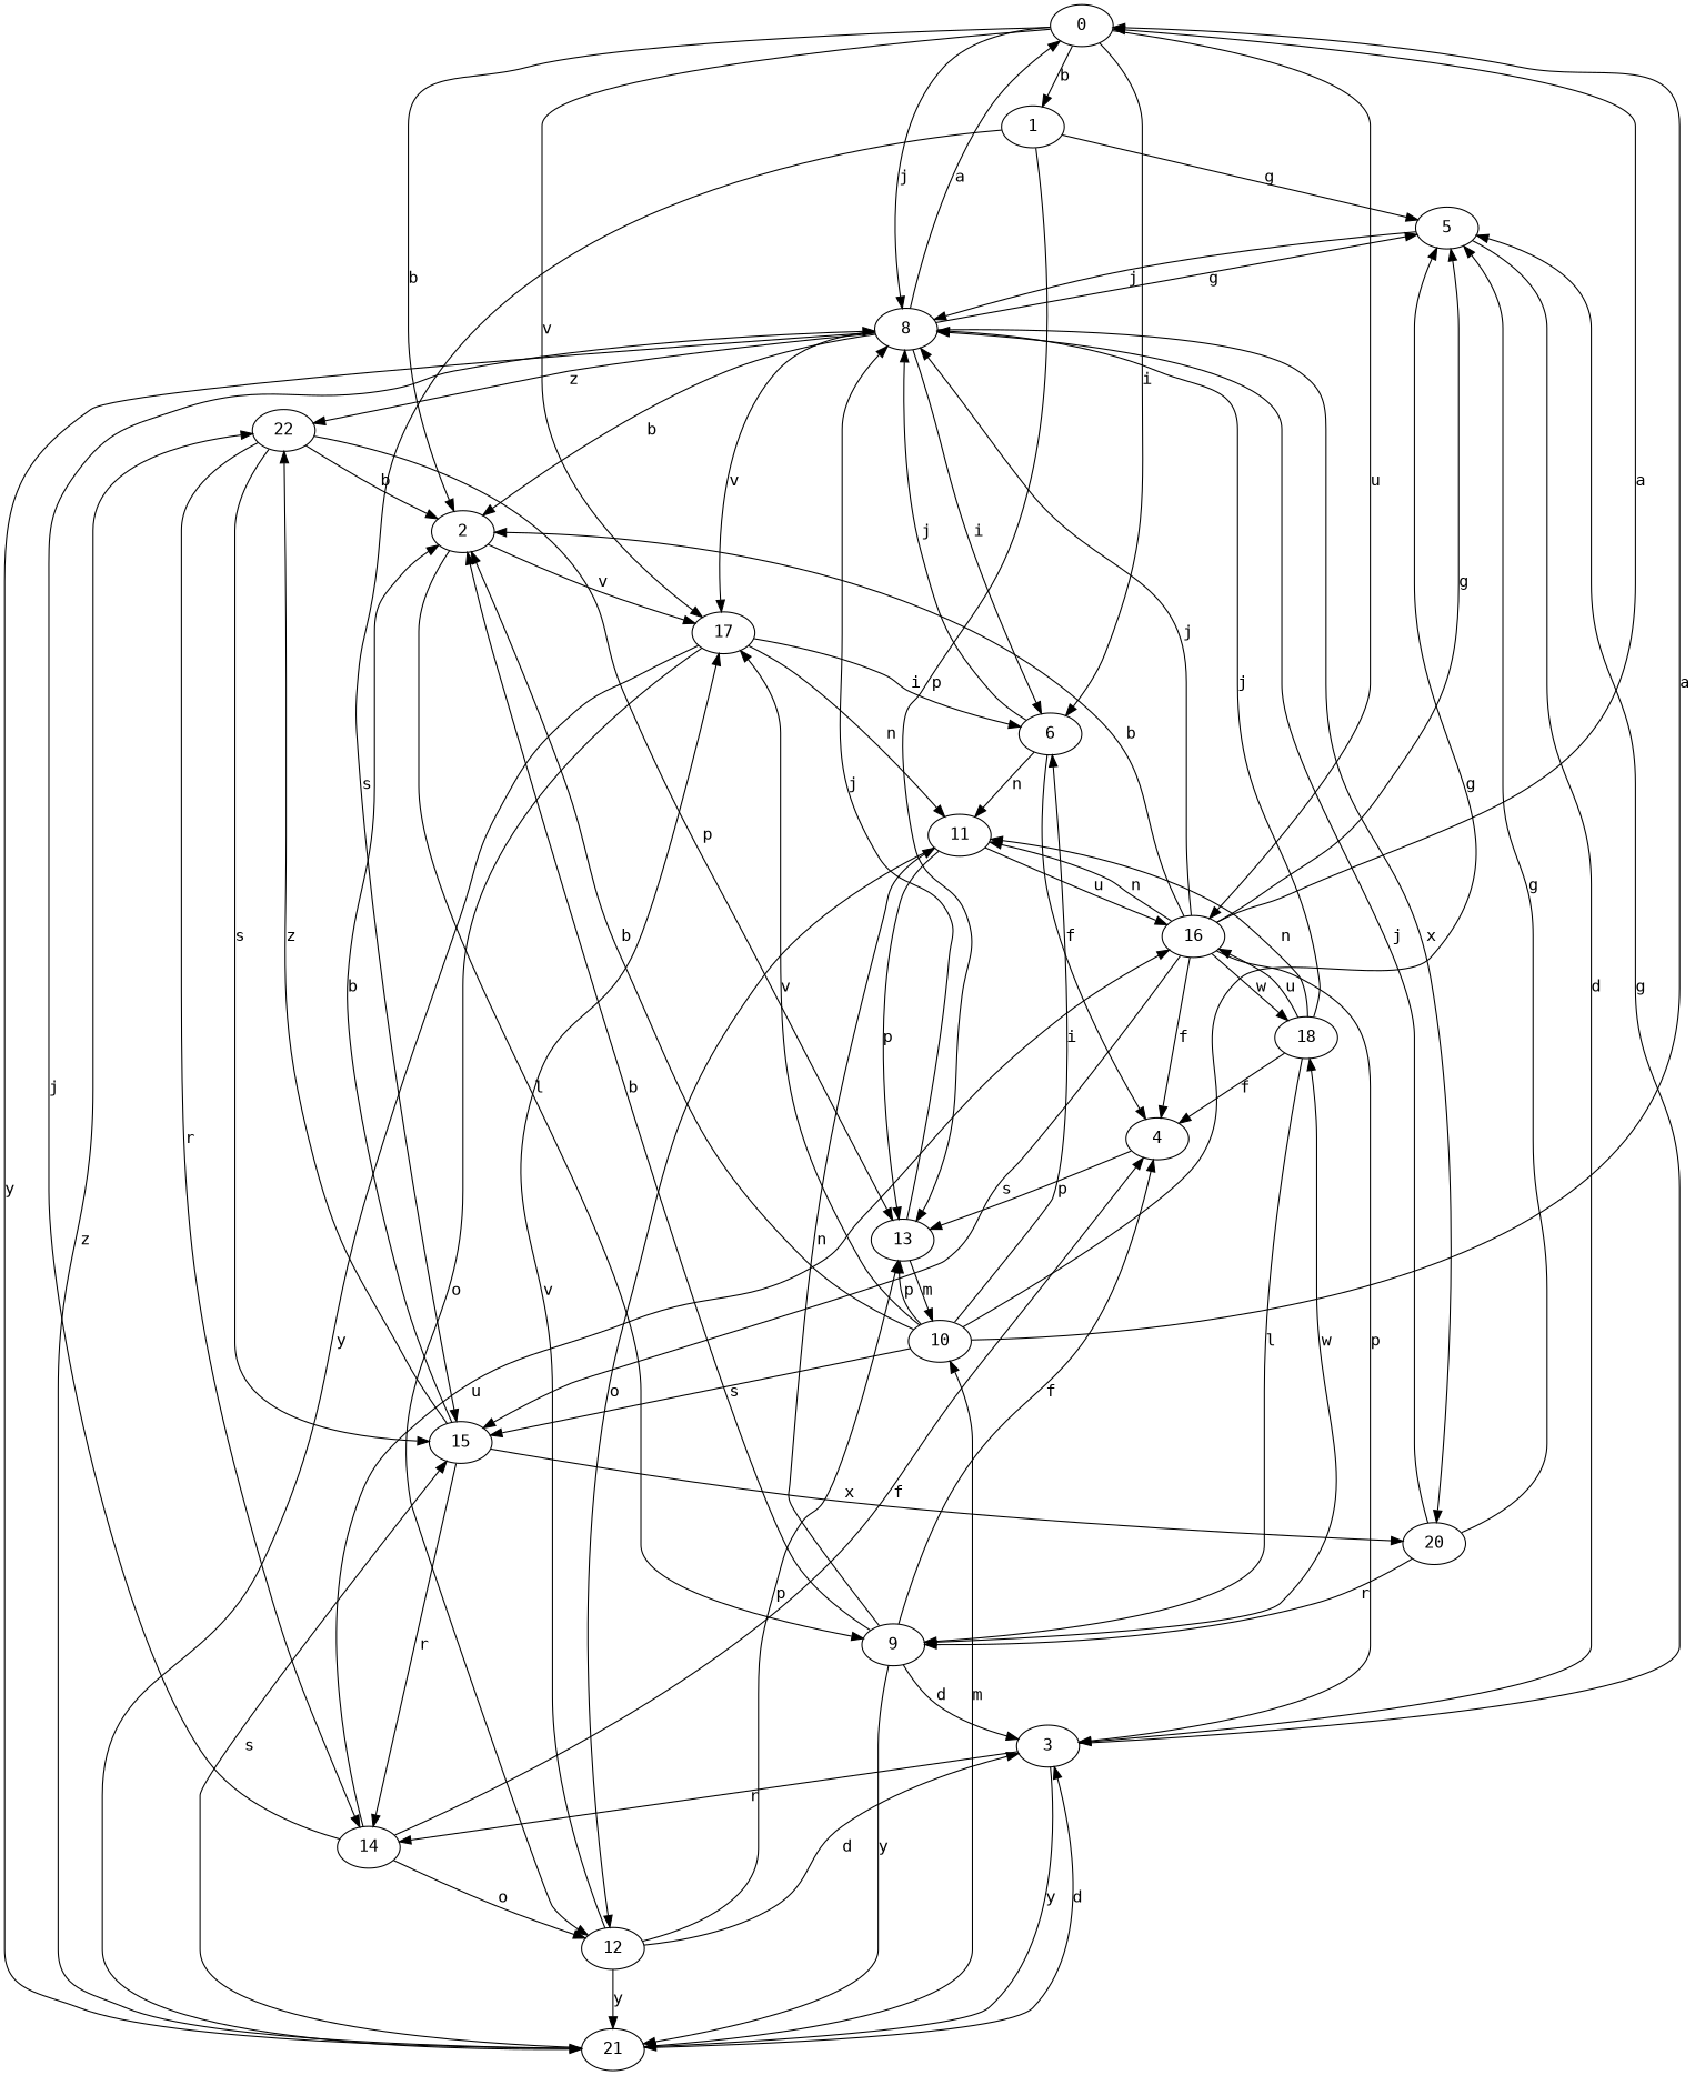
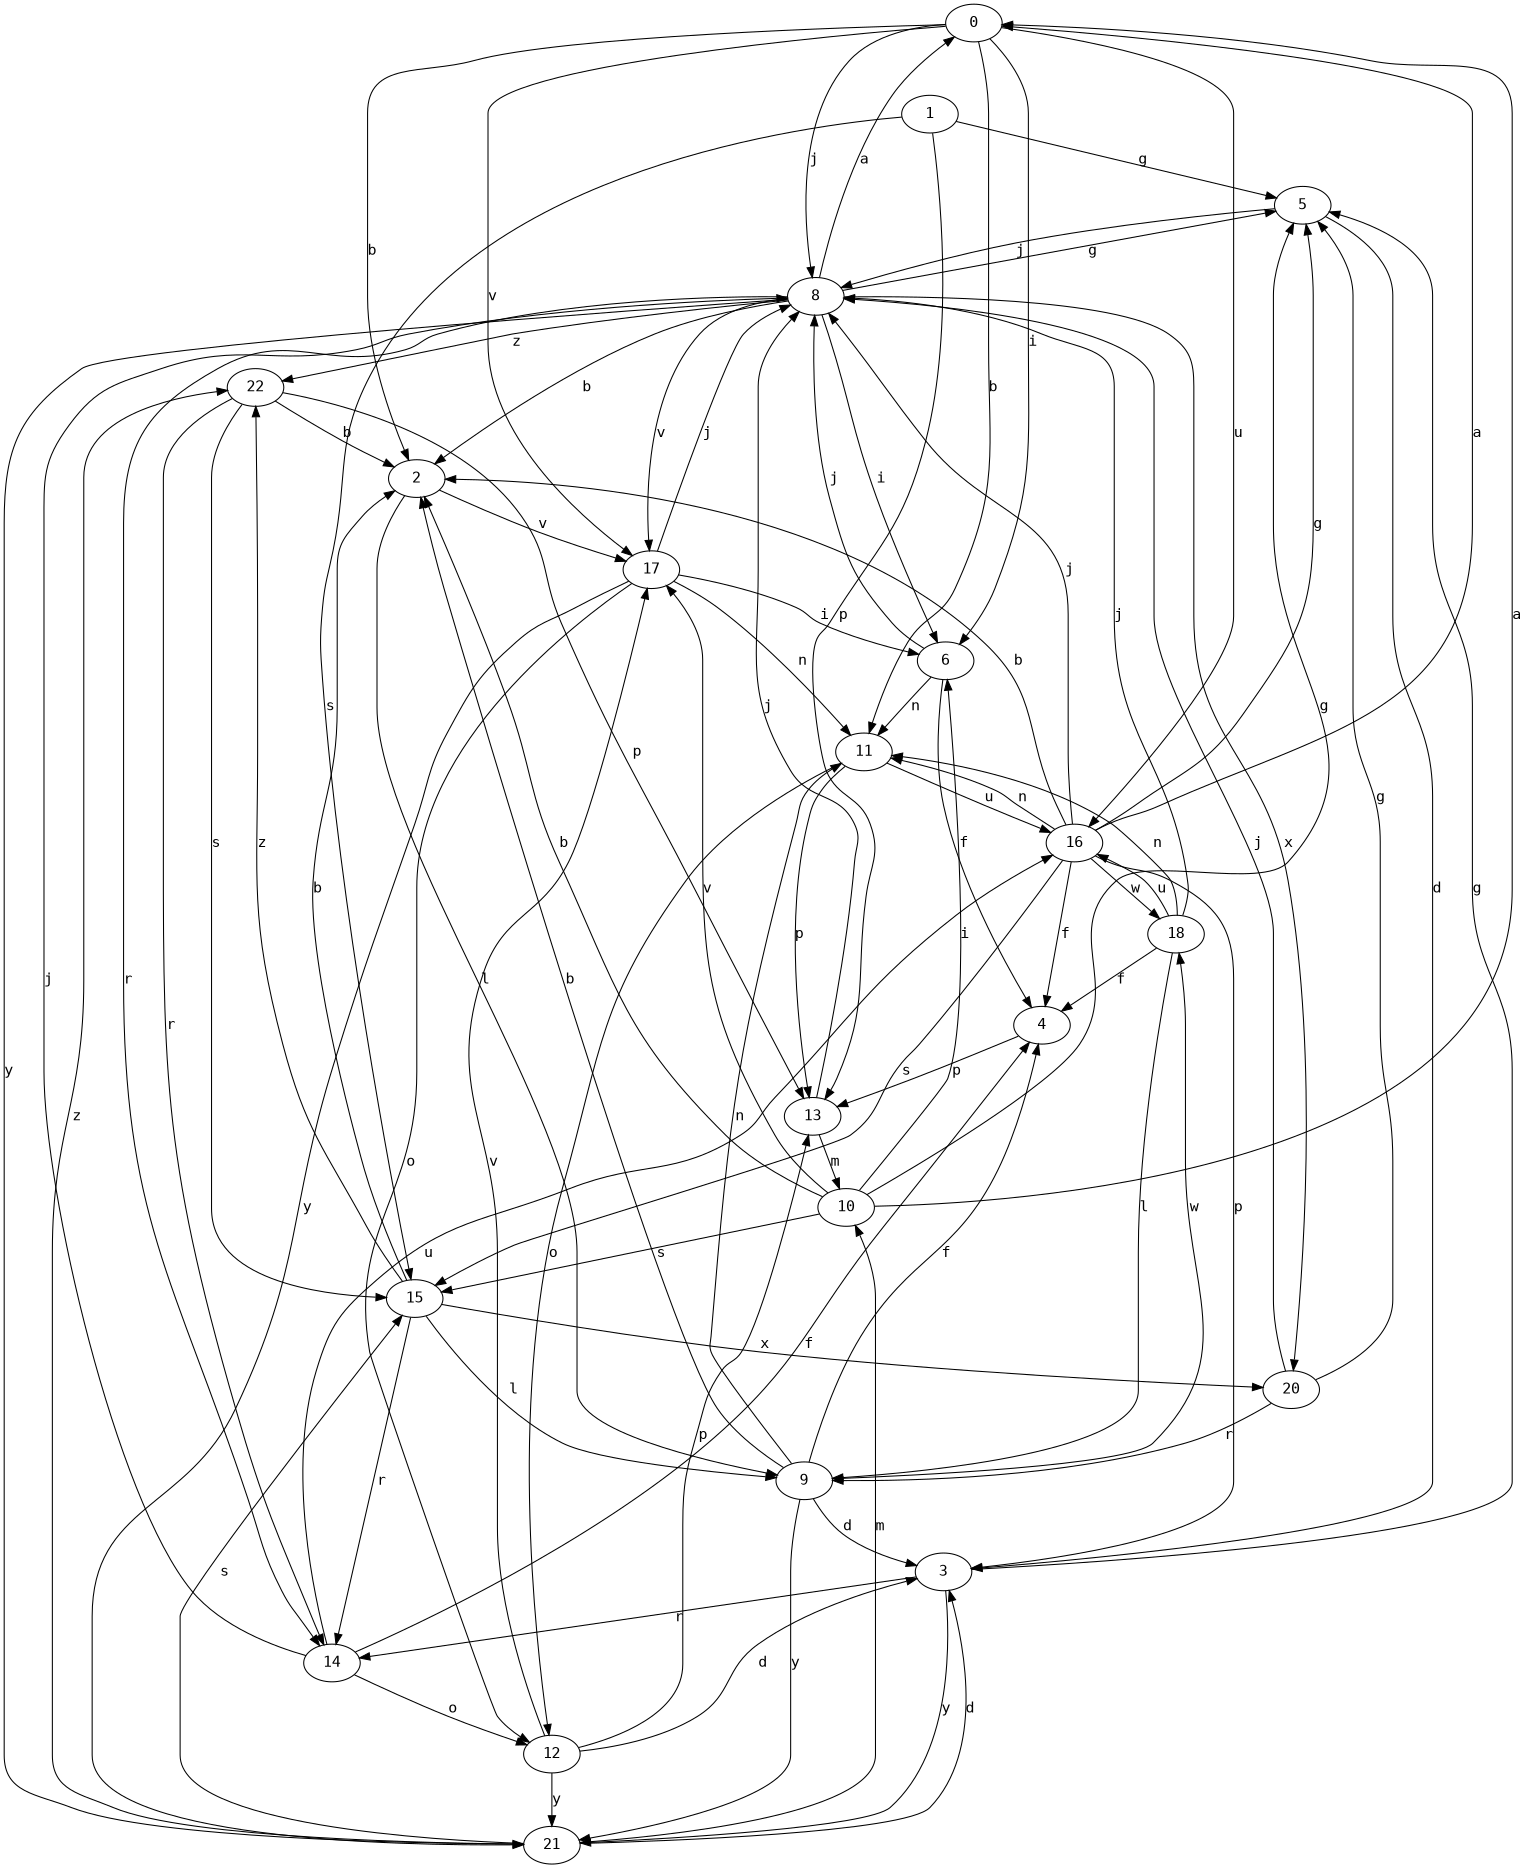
  strict digraph {
    fontname="DejaVu Sans Mono"
    node [fontname="DejaVu Sans Mono"]
    edge [fontname="DejaVu Sans Mono"]
    0
    1
    2
    6
    8
    16
    17
    5
    13
    15
    9
    4
    11
    14
    21
    20
    22
    3
    18
    12
    10
-   0 -> 1 [label=b]
+   0 -> 11 [label=b]
    0 -> 2 [label=b]
    0 -> 6 [label=i]
    0 -> 8 [label=j]
    0 -> 16 [label=u]
    0 -> 17 [label=v]
    1 -> 5 [label=g]
    1 -> 13 [label=p]
    1 -> 15 [label=s]
    2 -> 17 [label=v]
    2 -> 9 [label=l]
    6 -> 8 [label=j]
    6 -> 4 [label=f]
    6 -> 11 [label=n]
    8 -> 0 [label=a]
    8 -> 2 [label=b]
    8 -> 6 [label=i]
    8 -> 17 [label=v]
    8 -> 5 [label=g]
+   8 -> 14 [label=r]
    8 -> 21 [label=y]
    8 -> 20 [label=x]
    8 -> 22 [label=z]
    16 -> 0 [label=a]
    16 -> 2 [label=b]
    16 -> 8 [label=j]
    16 -> 5 [label=g]
    16 -> 15 [label=s]
    16 -> 4 [label=f]
    16 -> 11 [label=n]
    16 -> 3 [label=p]
    16 -> 18 [label=w]
    17 -> 6 [label=i]
+   17 -> 8 [label=j]
    17 -> 11 [label=n]
    17 -> 21 [label=y]
    17 -> 12 [label=o]
    5 -> 8 [label=j]
    5 -> 3 [label=d]
    13 -> 8 [label=j]
    13 -> 10 [label=m]
    15 -> 2 [label=b]
+   15 -> 9 [label=l]
    15 -> 14 [label=r]
    15 -> 20 [label=x]
    15 -> 22 [label=z]
    9 -> 2 [label=b]
    9 -> 4 [label=f]
    9 -> 11 [label=n]
    9 -> 21 [label=y]
    9 -> 3 [label=d]
    9 -> 18 [label=w]
    4 -> 13 [label=p]
    11 -> 16 [label=u]
    11 -> 13 [label=p]
    11 -> 12 [label=o]
    14 -> 8 [label=j]
    14 -> 16 [label=u]
    14 -> 4 [label=f]
    14 -> 12 [label=o]
    21 -> 15 [label=s]
    21 -> 22 [label=z]
    21 -> 3 [label=d]
    21 -> 10 [label=m]
    20 -> 8 [label=j]
    20 -> 5 [label=g]
    20 -> 9 [label=r]
    22 -> 2 [label=b]
    22 -> 13 [label=p]
    22 -> 15 [label=s]
    22 -> 14 [label=r]
    3 -> 5 [label=g]
    3 -> 14 [label=r]
    3 -> 21 [label=y]
    18 -> 8 [label=j]
    18 -> 16 [label=u]
    18 -> 9 [label=l]
    18 -> 4 [label=f]
    18 -> 11 [label=n]
    12 -> 17 [label=v]
    12 -> 13 [label=p]
    12 -> 21 [label=y]
    12 -> 3 [label=d]
    10 -> 0 [label=a]
    10 -> 2 [label=b]
    10 -> 6 [label=i]
    10 -> 17 [label=v]
    10 -> 5 [label=g]
-   10 -> 13 [label=p]
    10 -> 15 [label=s]
  }
